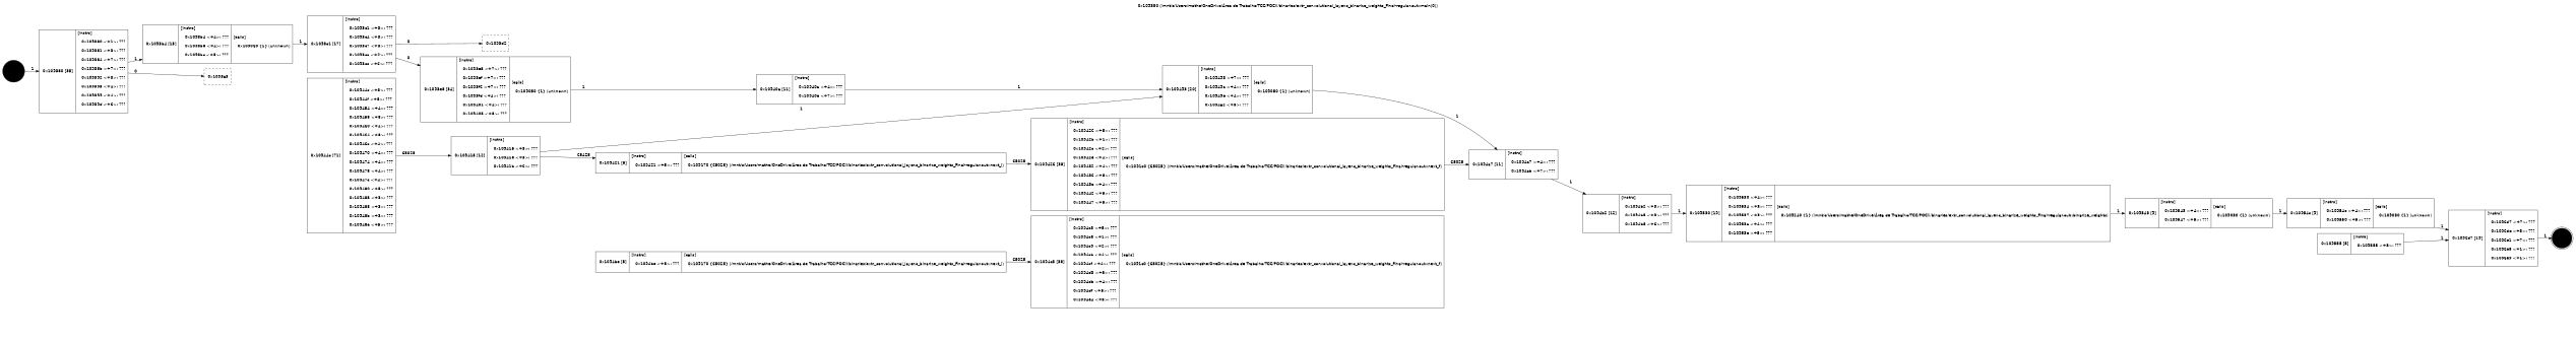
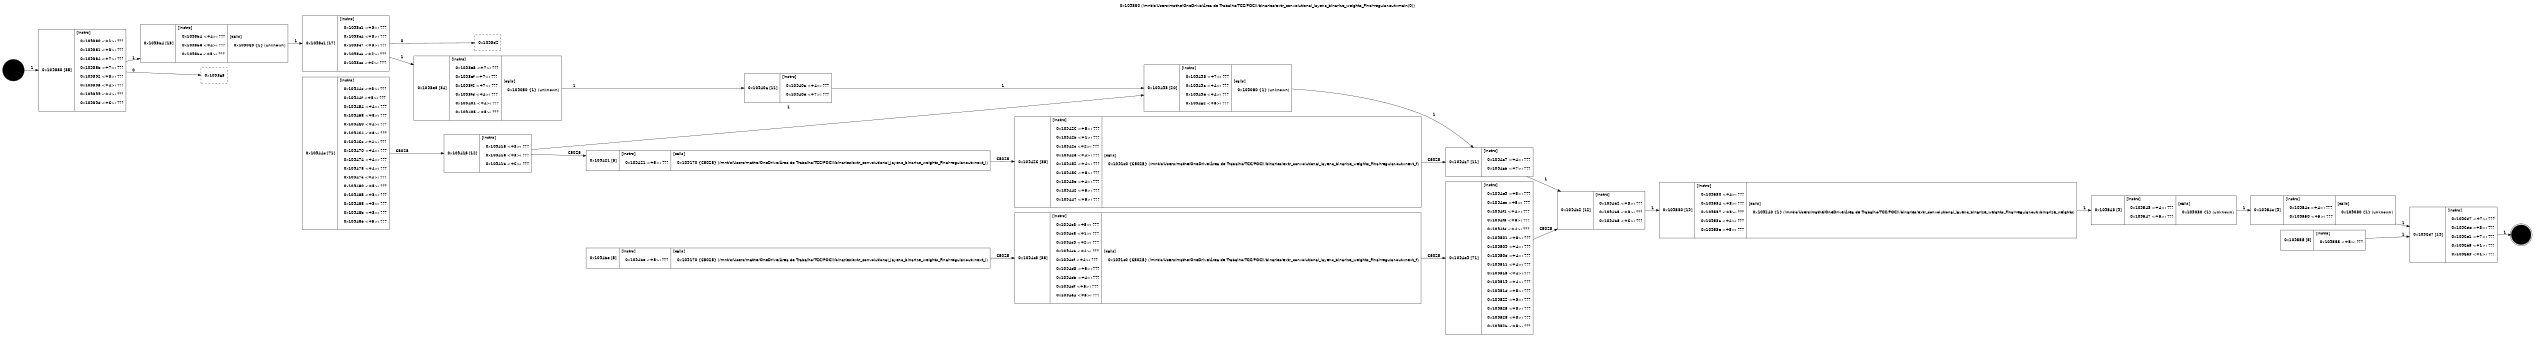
  digraph {
    fontname="DejaVu Sans"
    label="0x109380 (/mnt/c/Users/mathe/OneDrive/Área de Trabalho/TCC/POCII/binaries/extr_convolutional_layer.c_binarize_weights_Final-regular.out::main(0))"
    labelloc=t
    rankdir=LR
    node [fontname="DejaVu Sans" shape=record]
    edge [fontname="DejaVu Sans"]
    Entry [fillcolor=black height=0.3 shape=circle style=filled width=0.3]
    n2 [label="{\n     0x109380 [35]\l\n     | [instrs]\l\n     &nbsp;&nbsp;0x109380 \<+1\>: ???\l\n     &nbsp;&nbsp;0x109381 \<+3\>: ???\l\n     &nbsp;&nbsp;0x109384 \<+7\>: ???\l\n     &nbsp;&nbsp;0x10938b \<+7\>: ???\l\n     &nbsp;&nbsp;0x109392 \<+3\>: ???\l\n     &nbsp;&nbsp;0x109395 \<+4\>: ???\l\n     &nbsp;&nbsp;0x109399 \<+4\>: ???\l\n     &nbsp;&nbsp;0x10939d \<+6\>: ???\l\n  }"]
    n3 [label="{\n     0x1093b4 [13]\l\n     | [instrs]\l\n     &nbsp;&nbsp;0x1093b4 \<+4\>: ???\l\n     &nbsp;&nbsp;0x1093b8 \<+4\>: ???\l\n     &nbsp;&nbsp;0x1093bc \<+5\>: ???\l\n     | [calls]\l\n     &nbsp;&nbsp;0x109060 \{1\} (unknown)\l\n  }"]
    n4 [label="{\n     0x1093a3\l\n  }" style=dashed]
    n5 [label="{\n     0x1093c1 [17]\l\n     | [instrs]\l\n     &nbsp;&nbsp;0x1093c1 \<+3\>: ???\l\n     &nbsp;&nbsp;0x1093c4 \<+3\>: ???\l\n     &nbsp;&nbsp;0x1093c7 \<+3\>: ???\l\n     &nbsp;&nbsp;0x1093ca \<+2\>: ???\l\n     &nbsp;&nbsp;0x1093cc \<+6\>: ???\l\n  }"]
    n6 [label="{\n     0x1093e8 [34]\l\n     | [instrs]\l\n     &nbsp;&nbsp;0x1093e8 \<+7\>: ???\l\n     &nbsp;&nbsp;0x1093ef \<+7\>: ???\l\n     &nbsp;&nbsp;0x1093f6 \<+7\>: ???\l\n     &nbsp;&nbsp;0x1093fd \<+4\>: ???\l\n     &nbsp;&nbsp;0x109401 \<+4\>: ???\l\n     &nbsp;&nbsp;0x109405 \<+5\>: ???\l\n     | [calls]\l\n     &nbsp;&nbsp;0x109050 \{1\} (unknown)\l\n  }"]
    n7 [label="{\n     0x1093d2\l\n  }" style=dashed]
    n8 [label="{\n     0x10940a [11]\l\n     | [instrs]\l\n     &nbsp;&nbsp;0x10940a \<+4\>: ???\l\n     &nbsp;&nbsp;0x10940e \<+7\>: ???\l\n  }"]
    n9 [label="{\n     0x109493 [20]\l\n     | [instrs]\l\n     &nbsp;&nbsp;0x109493 \<+7\>: ???\l\n     &nbsp;&nbsp;0x10949a \<+4\>: ???\l\n     &nbsp;&nbsp;0x10949e \<+4\>: ???\l\n     &nbsp;&nbsp;0x1094a2 \<+5\>: ???\l\n     | [calls]\l\n     &nbsp;&nbsp;0x109050 \{1\} (unknown)\l\n  }"]
    n10 [label="{\n     0x109415 [12]\l\n     | [instrs]\l\n     &nbsp;&nbsp;0x109415 \<+3\>: ???\l\n     &nbsp;&nbsp;0x109418 \<+3\>: ???\l\n     &nbsp;&nbsp;0x10941b \<+6\>: ???\l\n  }"]
    n11 [label="{\n     0x109421 [5]\l\n     | [instrs]\l\n     &nbsp;&nbsp;0x109421 \<+5\>: ???\l\n     | [calls]\l\n     &nbsp;&nbsp;0x109170 \{65025\} (/mnt/c/Users/mathe/OneDrive/Área de Trabalho/TCC/POCII/binaries/extr_convolutional_layer.c_binarize_weights_Final-regular.out::next_i)\l\n  }"]
    n12 [label="{\n     0x1094a7 [11]\l\n     | [instrs]\l\n     &nbsp;&nbsp;0x1094a7 \<+4\>: ???\l\n     &nbsp;&nbsp;0x1094ab \<+7\>: ???\l\n  }"]
    n13 [label="{\n     0x109426 [38]\l\n     | [instrs]\l\n     &nbsp;&nbsp;0x109426 \<+5\>: ???\l\n     &nbsp;&nbsp;0x10942b \<+1\>: ???\l\n     &nbsp;&nbsp;0x10942c \<+2\>: ???\l\n     &nbsp;&nbsp;0x10942e \<+4\>: ???\l\n     &nbsp;&nbsp;0x109432 \<+4\>: ???\l\n     &nbsp;&nbsp;0x109436 \<+8\>: ???\l\n     &nbsp;&nbsp;0x10943e \<+4\>: ???\l\n     &nbsp;&nbsp;0x109442 \<+5\>: ???\l\n     &nbsp;&nbsp;0x109447 \<+5\>: ???\l\n     | [calls]\l\n     &nbsp;&nbsp;0x1091c0 \{65025\} (/mnt/c/Users/mathe/OneDrive/Área de Trabalho/TCC/POCII/binaries/extr_convolutional_layer.c_binarize_weights_Final-regular.out::next_f)\l\n  }"]
    n14 [label="{\n     0x1094b2 [12]\l\n     | [instrs]\l\n     &nbsp;&nbsp;0x1094b2 \<+3\>: ???\l\n     &nbsp;&nbsp;0x1094b5 \<+3\>: ???\l\n     &nbsp;&nbsp;0x1094b8 \<+6\>: ???\l\n  }"]
    n15 [label="{\n     0x10944c [71]\l\n     | [instrs]\l\n     &nbsp;&nbsp;0x10944c \<+3\>: ???\l\n     &nbsp;&nbsp;0x10944f \<+5\>: ???\l\n     &nbsp;&nbsp;0x109454 \<+4\>: ???\l\n     &nbsp;&nbsp;0x109458 \<+8\>: ???\l\n     &nbsp;&nbsp;0x109460 \<+4\>: ???\l\n     &nbsp;&nbsp;0x109464 \<+8\>: ???\l\n     &nbsp;&nbsp;0x10946c \<+4\>: ???\l\n     &nbsp;&nbsp;0x109470 \<+4\>: ???\l\n     &nbsp;&nbsp;0x109474 \<+4\>: ???\l\n     &nbsp;&nbsp;0x109478 \<+4\>: ???\l\n     &nbsp;&nbsp;0x10947c \<+4\>: ???\l\n     &nbsp;&nbsp;0x109480 \<+5\>: ???\l\n     &nbsp;&nbsp;0x109485 \<+3\>: ???\l\n     &nbsp;&nbsp;0x109488 \<+3\>: ???\l\n     &nbsp;&nbsp;0x10948b \<+3\>: ???\l\n     &nbsp;&nbsp;0x10948e \<+5\>: ???\l\n  }"]
    n16 [label="{\n     0x109530 [19]\l\n     | [instrs]\l\n     &nbsp;&nbsp;0x109530 \<+4\>: ???\l\n     &nbsp;&nbsp;0x109534 \<+3\>: ???\l\n     &nbsp;&nbsp;0x109537 \<+3\>: ???\l\n     &nbsp;&nbsp;0x10953a \<+4\>: ???\l\n     &nbsp;&nbsp;0x10953e \<+5\>: ???\l\n     | [calls]\l\n     &nbsp;&nbsp;0x109240 \{1\} (/mnt/c/Users/mathe/OneDrive/Área de Trabalho/TCC/POCII/binaries/extr_convolutional_layer.c_binarize_weights_Final-regular.out::binarize_weights)\l\n  }"]
    n17 [label="{\n     0x109543 [9]\l\n     | [instrs]\l\n     &nbsp;&nbsp;0x109543 \<+4\>: ???\l\n     &nbsp;&nbsp;0x109547 \<+5\>: ???\l\n     | [calls]\l\n     &nbsp;&nbsp;0x109030 \{1\} (unknown)\l\n  }"]
    n18 [label="{\n     0x1094be [5]\l\n     | [instrs]\l\n     &nbsp;&nbsp;0x1094be \<+5\>: ???\l\n     | [calls]\l\n     &nbsp;&nbsp;0x109170 \{65025\} (/mnt/c/Users/mathe/OneDrive/Área de Trabalho/TCC/POCII/binaries/extr_convolutional_layer.c_binarize_weights_Final-regular.out::next_i)\l\n  }"]
    n19 [label="{\n     0x1094c3 [38]\l\n     | [instrs]\l\n     &nbsp;&nbsp;0x1094c3 \<+5\>: ???\l\n     &nbsp;&nbsp;0x1094c8 \<+1\>: ???\l\n     &nbsp;&nbsp;0x1094c9 \<+2\>: ???\l\n     &nbsp;&nbsp;0x1094cb \<+4\>: ???\l\n     &nbsp;&nbsp;0x1094cf \<+4\>: ???\l\n     &nbsp;&nbsp;0x1094d3 \<+8\>: ???\l\n     &nbsp;&nbsp;0x1094db \<+4\>: ???\l\n     &nbsp;&nbsp;0x1094df \<+5\>: ???\l\n     &nbsp;&nbsp;0x1094e4 \<+5\>: ???\l\n     | [calls]\l\n     &nbsp;&nbsp;0x1091c0 \{65025\} (/mnt/c/Users/mathe/OneDrive/Área de Trabalho/TCC/POCII/binaries/extr_convolutional_layer.c_binarize_weights_Final-regular.out::next_f)\l\n  }"]
    n20 [label="{\n     0x10954c [9]\l\n     | [instrs]\l\n     &nbsp;&nbsp;0x10954c \<+4\>: ???\l\n     &nbsp;&nbsp;0x109550 \<+5\>: ???\l\n     | [calls]\l\n     &nbsp;&nbsp;0x109030 \{1\} (unknown)\l\n  }"]
+   n21 [label="{\n     0x1094e9 [71]\l\n     | [instrs]\l\n     &nbsp;&nbsp;0x1094e9 \<+3\>: ???\l\n     &nbsp;&nbsp;0x1094ec \<+5\>: ???\l\n     &nbsp;&nbsp;0x1094f1 \<+4\>: ???\l\n     &nbsp;&nbsp;0x1094f5 \<+8\>: ???\l\n     &nbsp;&nbsp;0x1094fd \<+4\>: ???\l\n     &nbsp;&nbsp;0x109501 \<+8\>: ???\l\n     &nbsp;&nbsp;0x109509 \<+4\>: ???\l\n     &nbsp;&nbsp;0x10950d \<+4\>: ???\l\n     &nbsp;&nbsp;0x109511 \<+4\>: ???\l\n     &nbsp;&nbsp;0x109515 \<+4\>: ???\l\n     &nbsp;&nbsp;0x109519 \<+4\>: ???\l\n     &nbsp;&nbsp;0x10951d \<+5\>: ???\l\n     &nbsp;&nbsp;0x109522 \<+3\>: ???\l\n     &nbsp;&nbsp;0x109525 \<+3\>: ???\l\n     &nbsp;&nbsp;0x109528 \<+3\>: ???\l\n     &nbsp;&nbsp;0x10952b \<+5\>: ???\l\n  }"]
    n22 [label="{\n     0x1096d7 [19]\l\n     | [instrs]\l\n     &nbsp;&nbsp;0x1096d7 \<+7\>: ???\l\n     &nbsp;&nbsp;0x1096de \<+3\>: ???\l\n     &nbsp;&nbsp;0x1096e1 \<+7\>: ???\l\n     &nbsp;&nbsp;0x1096e8 \<+1\>: ???\l\n     &nbsp;&nbsp;0x1096e9 \<+1\>: ???\l\n  }"]
    n23 [label="{\n     0x109555 [5]\l\n     | [instrs]\l\n     &nbsp;&nbsp;0x109555 \<+5\>: ???\l\n  }"]
    Exit [fillcolor=black height=0.3 peripheries=2 shape=circle style=filled width=0.3]
    Entry -> n2 [label=" 1"]
    n2 -> n3 [label=" 1"]
    n2 -> n4 [label=" 0"]
    n3 -> n5 [label=" 1"]
-   n5 -> n6 [label=" 0"]
+   n5 -> n6 [label=" 1"]
    n5 -> n7 [label=" 0"]
    n6 -> n8 [label=" 1"]
    n8 -> n9 [label=" 1"]
    n9 -> n12 [label=" 1"]
    n10 -> n9 [label=" 1"]
-   n10 -> n11 [label=" 65425"]
+   n10 -> n11 [label=" 65025"]
    n11 -> n13 [label=" 65025"]
    n12 -> n14 [label=" 1"]
    n13 -> n12 [label=" 65025"]
    n14 -> n16 [label=" 1"]
    n15 -> n10 [label=" 65025"]
    n16 -> n17 [label=" 1"]
    n17 -> n20 [label=" 1"]
    n18 -> n19 [label=" 65025"]
+   n19 -> n21 [label=" 65025"]
    n20 -> n22 [label=" 1"]
+   n21 -> n14 [label=" 65025"]
    n22 -> Exit [label=" 1"]
    n23 -> n22 [label=" 1"]
  }
